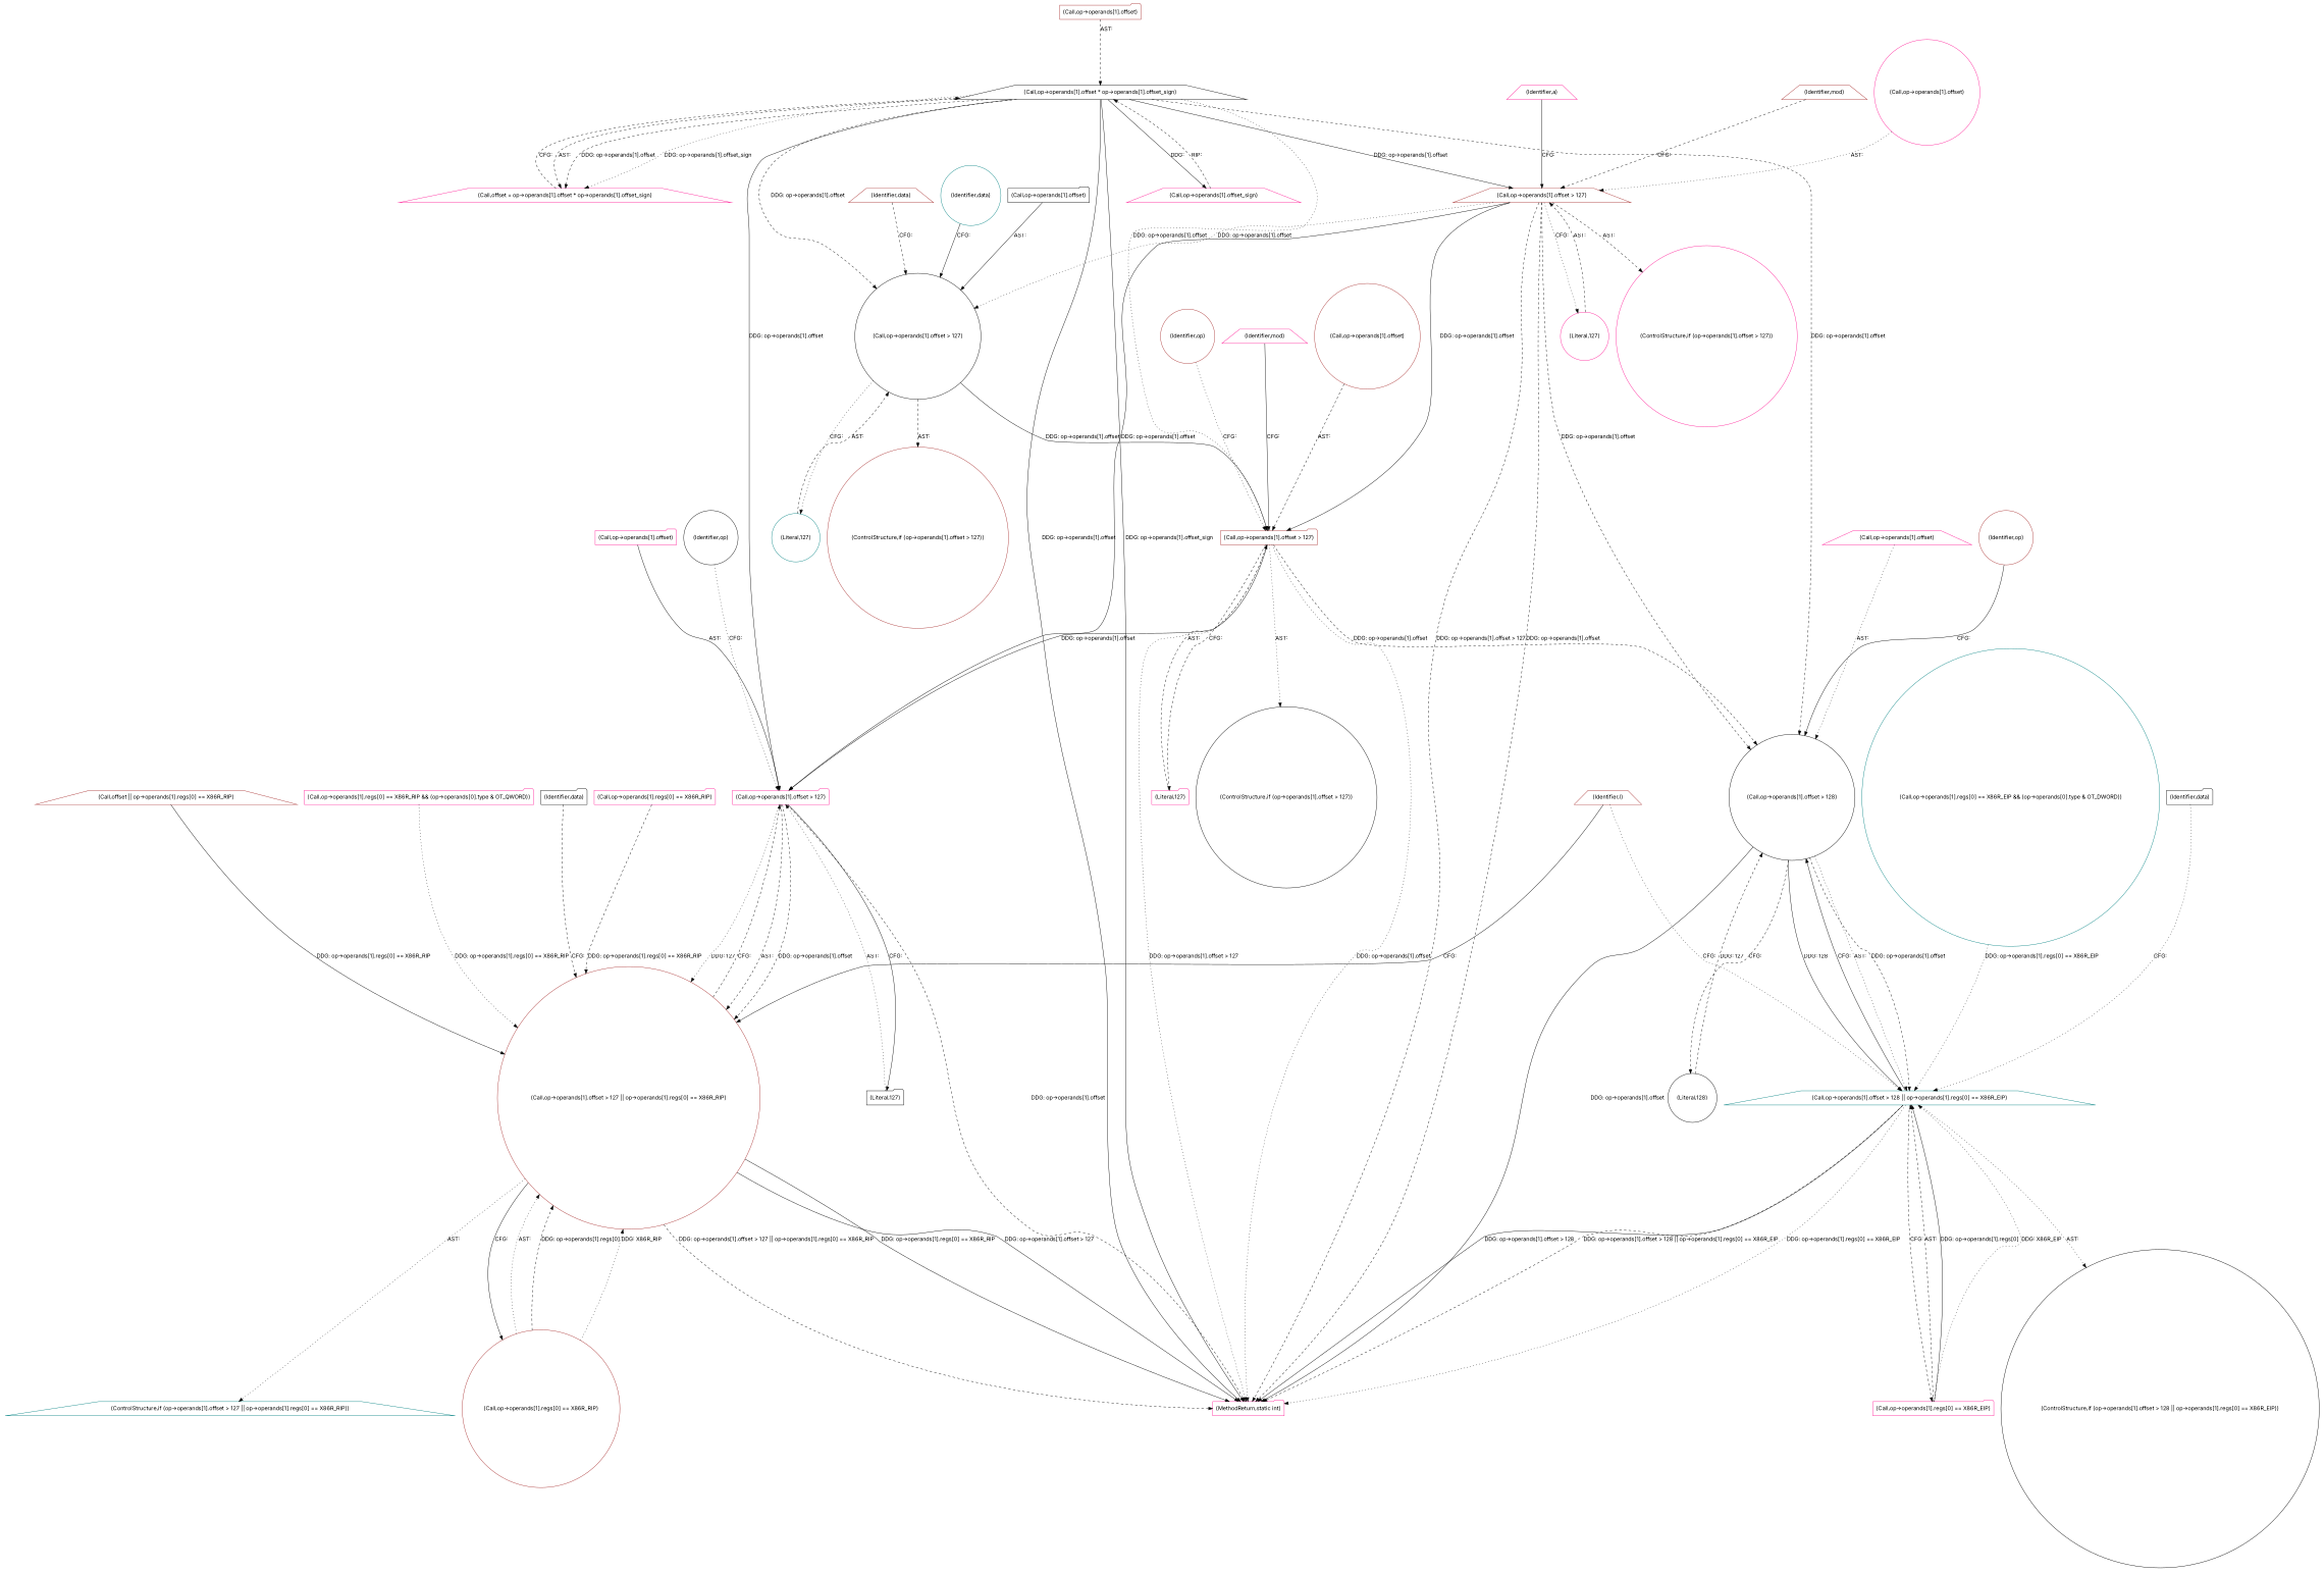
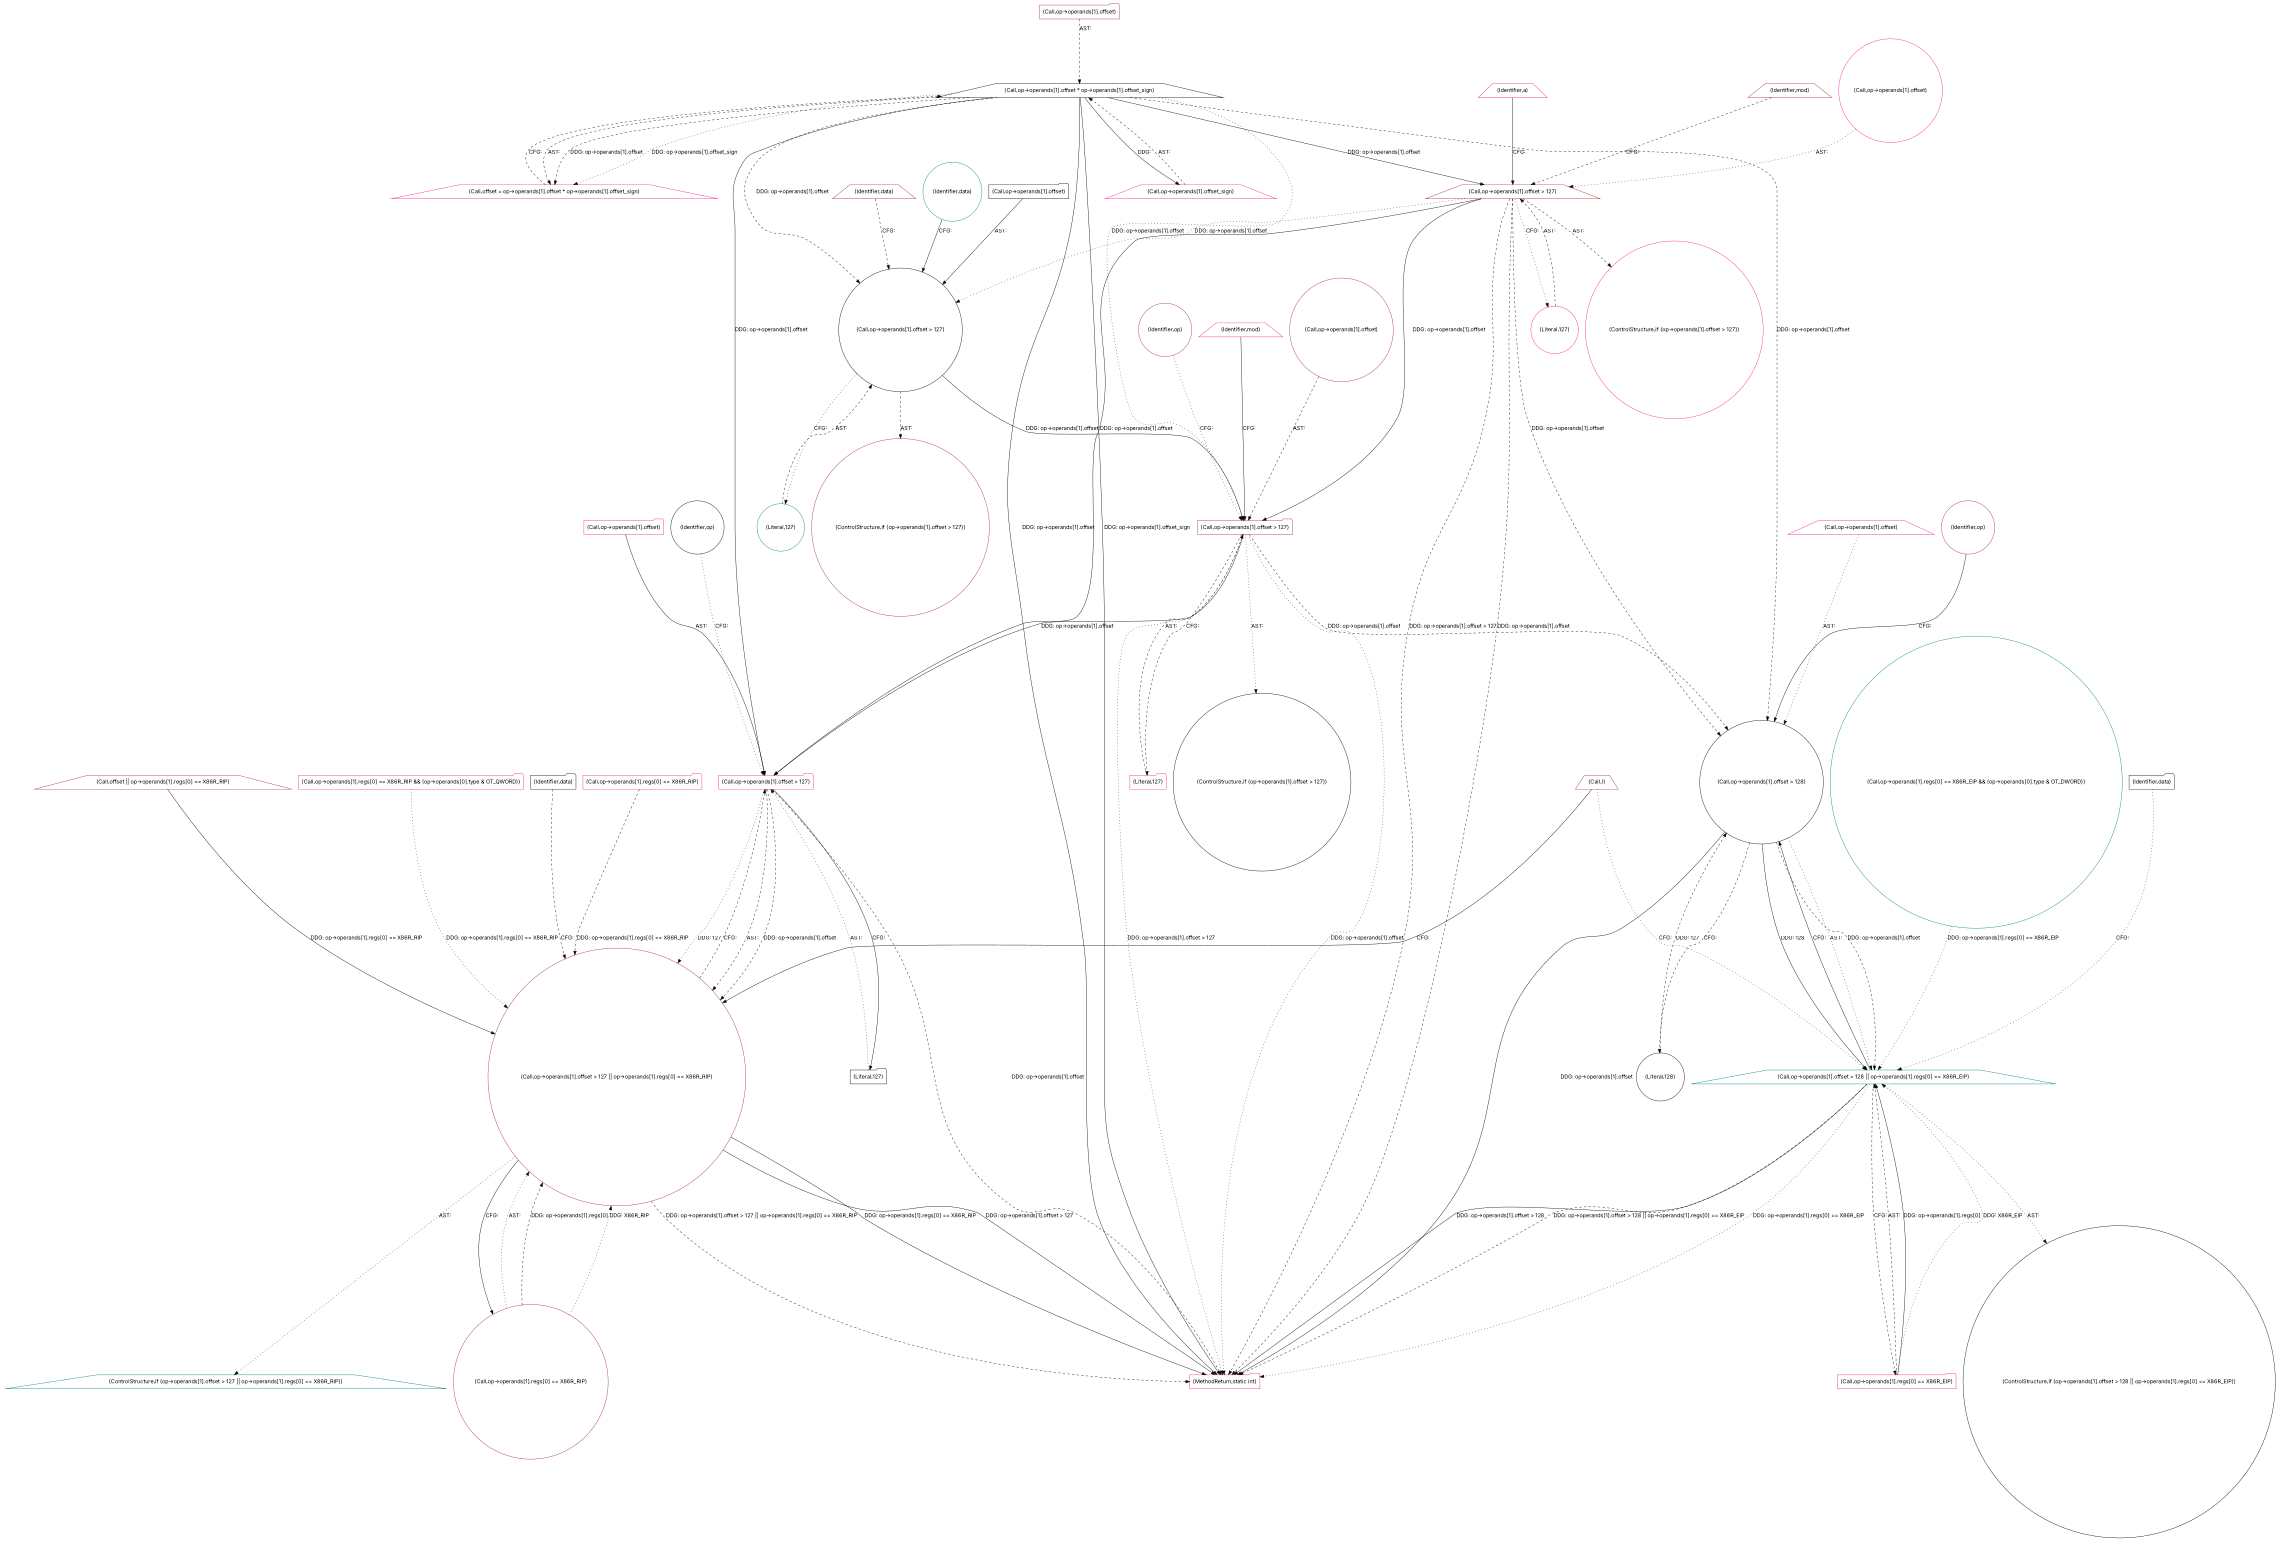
  digraph {
    fontname=Inter
    node [color=deeppink fontname=Inter shape=circle]
    edge [fontname=Inter style=dashed]
    n1 [color=brown label="(Call,op->operands[1].offset > 127)" shape=folder]
    n2 [color=black label="(Call,op->operands[1].offset > 128)"]
    n3 [label="(Call,op->operands[1].offset > 127)" shape=folder]
    n4 [label="(MethodReturn,static int)" shape=folder]
    n5 [label="(Literal,127)" shape=folder]
    n6 [color=black label="(ControlStructure,if (op->operands[1].offset > 127))"]
    n7 [color=teal label="(Call,op->operands[1].offset > 128 || op->operands[1].regs[0] == X86R_EIP)" shape=trapezium]
    n8 [color=black label="(Literal,128)"]
    n9 [color=brown label="(Call,op->operands[1].offset > 127 || op->operands[1].regs[0] == X86R_RIP)"]
    n10 [color=black label="(Literal,127)" shape=folder]
    n11 [color=black label="(Call,op->operands[1].offset * op->operands[1].offset_sign)" shape=trapezium]
    n12 [color=brown label="(Call,op->operands[1].offset > 127)" shape=trapezium]
    n13 [color=black label="(Call,op->operands[1].offset > 127)"]
    n14 [label="(Call,offset = op->operands[1].offset * op->operands[1].offset_sign)" shape=trapezium]
    n15 [label="(Call,op->operands[1].offset_sign)" shape=trapezium]
    n16 [label="(ControlStructure,if (op->operands[1].offset > 127))"]
    n17 [label="(Literal,127)"]
    n18 [color=brown label="(ControlStructure,if (op->operands[1].offset > 127))"]
    n19 [color=teal label="(Literal,127)"]
    n20 [label="(Call,op->operands[1].regs[0] == X86R_EIP)" shape=folder]
    n21 [color=black label="(ControlStructure,if (op->operands[1].offset > 128 || op->operands[1].regs[0] == X86R_EIP))"]
    n22 [color=teal label="(ControlStructure,if (op->operands[1].offset > 127 || op->operands[1].regs[0] == X86R_RIP))" shape=trapezium]
    n23 [color=brown label="(Call,op->operands[1].regs[0] == X86R_RIP)"]
    n24 [color=black label="(Identifier,data)" shape=folder]
    n25 [label="(Call,op->operands[1].offset)" shape=trapezium]
    n26 [color=black label="(Call,op->operands[1].offset)" shape=folder]
-   n27 [color=brown label="(Identifier,l)" shape=trapezium]
+   n27 [color=brown label="(Call,l)" shape=trapezium]
    n28 [label="(Identifier,mod)" shape=trapezium]
    n29 [color=black label="(Identifier,op)"]
    n30 [color=brown label="(Identifier,data)" shape=trapezium]
    n31 [color=brown label="(Identifier,op)"]
    n32 [label="(Call,op->operands[1].offset)"]
    n33 [color=teal label="(Identifier,data)"]
    n34 [label="(Call,op->operands[1].regs[0] == X86R_RIP)" shape=folder]
    n35 [color=teal label="(Call,op->operands[1].regs[0] == X86R_EIP && (op->operands[0].type & OT_DWORD))"]
    n36 [color=brown label="(Call,op->operands[1].offset)" shape=folder]
    n37 [color=brown label="(Call,offset || op->operands[1].regs[0] == X86R_RIP)" shape=trapezium]
    n38 [label="(Identifier,a)" shape=trapezium]
    n39 [color=black label="(Identifier,data)" shape=folder]
    n40 [color=brown label="(Call,op->operands[1].offset)"]
    n41 [color=brown label="(Identifier,mod)" shape=trapezium]
    n42 [label="(Call,op->operands[1].regs[0] == X86R_RIP && (op->operands[0].type & OT_QWORD))" shape=folder]
    n43 [color=brown label="(Identifier,op)"]
    n44 [label="(Call,op->operands[1].offset)" shape=folder]
    n1 -> n2 [label="DDG: op->operands[1].offset"]
    n1 -> n3 [label="DDG: op->operands[1].offset" style=solid]
    n1 -> n4 [label="DDG: op->operands[1].offset > 127" style=dotted]
    n1 -> n4 [label="DDG: op->operands[1].offset" style=dotted]
    n1 -> n5 [label="CFG: "]
    n1 -> n6 [label="AST: " style=dotted]
    n2 -> n4 [label="DDG: op->operands[1].offset" style=solid]
    n2 -> n7 [label="AST: " style=dotted]
    n2 -> n7 [label="DDG: op->operands[1].offset"]
    n2 -> n7 [label="DDG: 128" style=solid]
    n2 -> n8 [label="CFG: "]
    n3 -> n4 [label="DDG: op->operands[1].offset"]
    n3 -> n9 [label="AST: "]
    n3 -> n9 [label="DDG: op->operands[1].offset"]
    n3 -> n9 [label="DDG: 127" style=dotted]
    n3 -> n10 [label="CFG: " style=solid]
    n5 -> n1 [label="AST: "]
    n7 -> n2 [label="CFG: " style=solid]
    n7 -> n4 [label="DDG: op->operands[1].offset > 128" style=solid]
    n7 -> n4 [label="DDG: op->operands[1].offset > 128 || op->operands[1].regs[0] == X86R_EIP"]
    n7 -> n4 [label="DDG: op->operands[1].regs[0] == X86R_EIP" style=dotted]
    n7 -> n20 [label="CFG: "]
    n7 -> n21 [label="AST: " style=dotted]
    n8 -> n2 [label="DDG: 127"]
    n9 -> n3 [label="CFG: "]
    n9 -> n4 [label="DDG: op->operands[1].offset > 127" style=solid]
    n9 -> n4 [label="DDG: op->operands[1].offset > 127 || op->operands[1].regs[0] == X86R_RIP"]
    n9 -> n4 [label="DDG: op->operands[1].regs[0] == X86R_RIP" style=solid]
    n9 -> n22 [label="AST: " style=dotted]
    n9 -> n23 [label="CFG: " style=solid]
    n10 -> n3 [label="AST: " style=dotted]
    n11 -> n1 [label="DDG: op->operands[1].offset" style=dotted]
    n11 -> n2 [label="DDG: op->operands[1].offset"]
    n11 -> n3 [label="DDG: op->operands[1].offset" style=solid]
    n11 -> n4 [label="DDG: op->operands[1].offset" style=solid]
    n11 -> n4 [label="DDG: op->operands[1].offset_sign" style=solid]
    n11 -> n12 [label="DDG: op->operands[1].offset" style=solid]
    n11 -> n13 [label="DDG: op->operands[1].offset"]
    n11 -> n14 [label="AST: "]
    n11 -> n14 [label="DDG: op->operands[1].offset"]
    n11 -> n14 [label="DDG: op->operands[1].offset_sign" style=dotted]
    n11 -> n15 [label="DDG: " style=solid]
    n12 -> n1 [label="DDG: op->operands[1].offset" style=solid]
    n12 -> n2 [label="DDG: op->operands[1].offset"]
    n12 -> n3 [label="DDG: op->operands[1].offset" style=solid]
    n12 -> n4 [label="DDG: op->operands[1].offset > 127"]
    n12 -> n4 [label="DDG: op->operands[1].offset"]
    n12 -> n13 [label="DDG: op->operands[1].offset" style=dotted]
    n12 -> n16 [label="AST: "]
    n12 -> n17 [label="CFG: " style=dotted]
    n13 -> n1 [label="DDG: op->operands[1].offset" style=solid]
    n13 -> n18 [label="AST: "]
    n13 -> n19 [label="CFG: " style=dotted]
    n14 -> n11 [label="CFG: "]
-   n15 -> n11 [label="RIP: "]
+   n15 -> n11 [label="AST: "]
    n17 -> n12 [label="AST: "]
    n19 -> n13 [label="AST: "]
    n20 -> n7 [label="AST: "]
    n20 -> n7 [label="DDG: op->operands[1].regs[0]" style=solid]
    n20 -> n7 [label="DDG: X86R_EIP" style=dotted]
    n23 -> n9 [label="AST: " style=dotted]
    n23 -> n9 [label="DDG: op->operands[1].regs[0]"]
    n23 -> n9 [label="DDG: X86R_RIP" style=dotted]
    n24 -> n9 [label="CFG: "]
    n25 -> n2 [label="AST: " style=dotted]
    n26 -> n13 [label="AST: " style=solid]
    n27 -> n7 [label="CFG: " style=dotted]
    n27 -> n9 [label="CFG: " style=solid]
    n28 -> n1 [label="CFG: " style=solid]
    n29 -> n3 [label="CFG: " style=dotted]
    n30 -> n13 [label="CFG: "]
    n31 -> n2 [label="CFG: " style=solid]
    n32 -> n12 [label="AST: " style=dotted]
    n33 -> n13 [label="CFG: " style=solid]
    n34 -> n9 [label="DDG: op->operands[1].regs[0] == X86R_RIP"]
    n35 -> n7 [label="DDG: op->operands[1].regs[0] == X86R_EIP" style=dotted]
    n36 -> n11 [label="AST: "]
    n37 -> n9 [label="DDG: op->operands[1].regs[0] == X86R_RIP" style=solid]
    n38 -> n12 [label="CFG: " style=solid]
    n39 -> n7 [label="CFG: " style=dotted]
    n40 -> n1 [label="AST: "]
    n41 -> n12 [label="CFG: "]
    n42 -> n9 [label="DDG: op->operands[1].regs[0] == X86R_RIP" style=dotted]
    n43 -> n1 [label="CFG: " style=dotted]
    n44 -> n3 [label="AST: " style=solid]
  }
